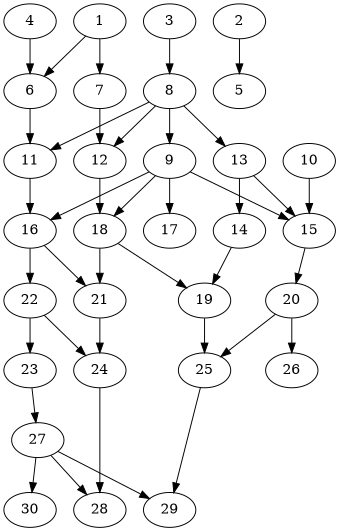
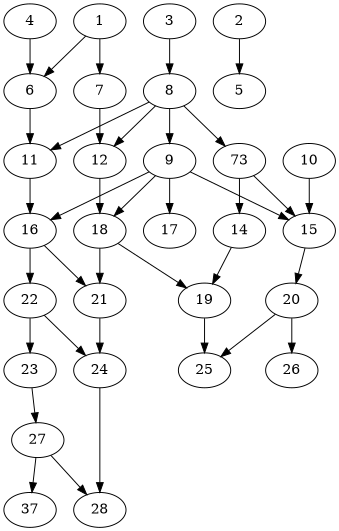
  digraph {
    node [alpha=0.01]
    1 [alpha=0.07 expect_size=22916096]
    6 [alpha=0.04 expect_size=35257344]
    7 [expect_size=13627392]
    11 [alpha=0.05 expect_size=29268992]
    12 [expect_size=45706240]
    16 [alpha=0.11 expect_size=9069568]
    18 [expect_size=22491136]
    2 [alpha=0.06 expect_size=18752512]
    5 [alpha=0.10 expect_size=50619392]
    3 [alpha=0.11 expect_size=45079552]
    8 [alpha=0.06 expect_size=14377984]
    9 [alpha=0.04 expect_size=35865600]
-   13 [alpha=0.11 expect_size=11911168]
+   13 [alpha=0.11 expect_size=11911168 label=73]
    15 [alpha=0.18 expect_size=32702464]
    17 [alpha=0.14 expect_size=19383296]
    10 [alpha=0.16 expect_size=16944128]
    14 [alpha=0.06 expect_size=38771712]
    4 [alpha=0.17 expect_size=51064832]
    21 [alpha=0.03 expect_size=36338688]
    19 [alpha=0.13 expect_size=36704256]
    20 [alpha=0.14 expect_size=45776896]
    22 [alpha=0.17 expect_size=46988288]
    25 [alpha=0.10 expect_size=41966592]
    26 [alpha=0.12 expect_size=36336640]
    24 [alpha=0.20 expect_size=26770432]
    23 [alpha=0.09 expect_size=48356352]
-   29 [alpha=0.12 expect_size=51547136]
    28 [alpha=0.09 expect_size=48337920]
    27 [alpha=0.19 expect_size=14617600]
-   30 [alpha=0.00 expect_size=34564096]
+   30 [alpha=0.00 expect_size=34564096 label=37]
    1 -> 6
    1 -> 7
    6 -> 11
    7 -> 12
    11 -> 16
    12 -> 18
    16 -> 21
    16 -> 22
    18 -> 21
    18 -> 19
    2 -> 5
    3 -> 8
    8 -> 11
    8 -> 12
    8 -> 9
    8 -> 13
    9 -> 16
    9 -> 18
    9 -> 15
    9 -> 17
    13 -> 15
    13 -> 14
    15 -> 20
    10 -> 15
    14 -> 19
    4 -> 6
    21 -> 24
    19 -> 25
    20 -> 25
    20 -> 26
    22 -> 24
    22 -> 23
-   25 -> 29
    24 -> 28
    23 -> 27
-   27 -> 29
    27 -> 28
    27 -> 30
  }
